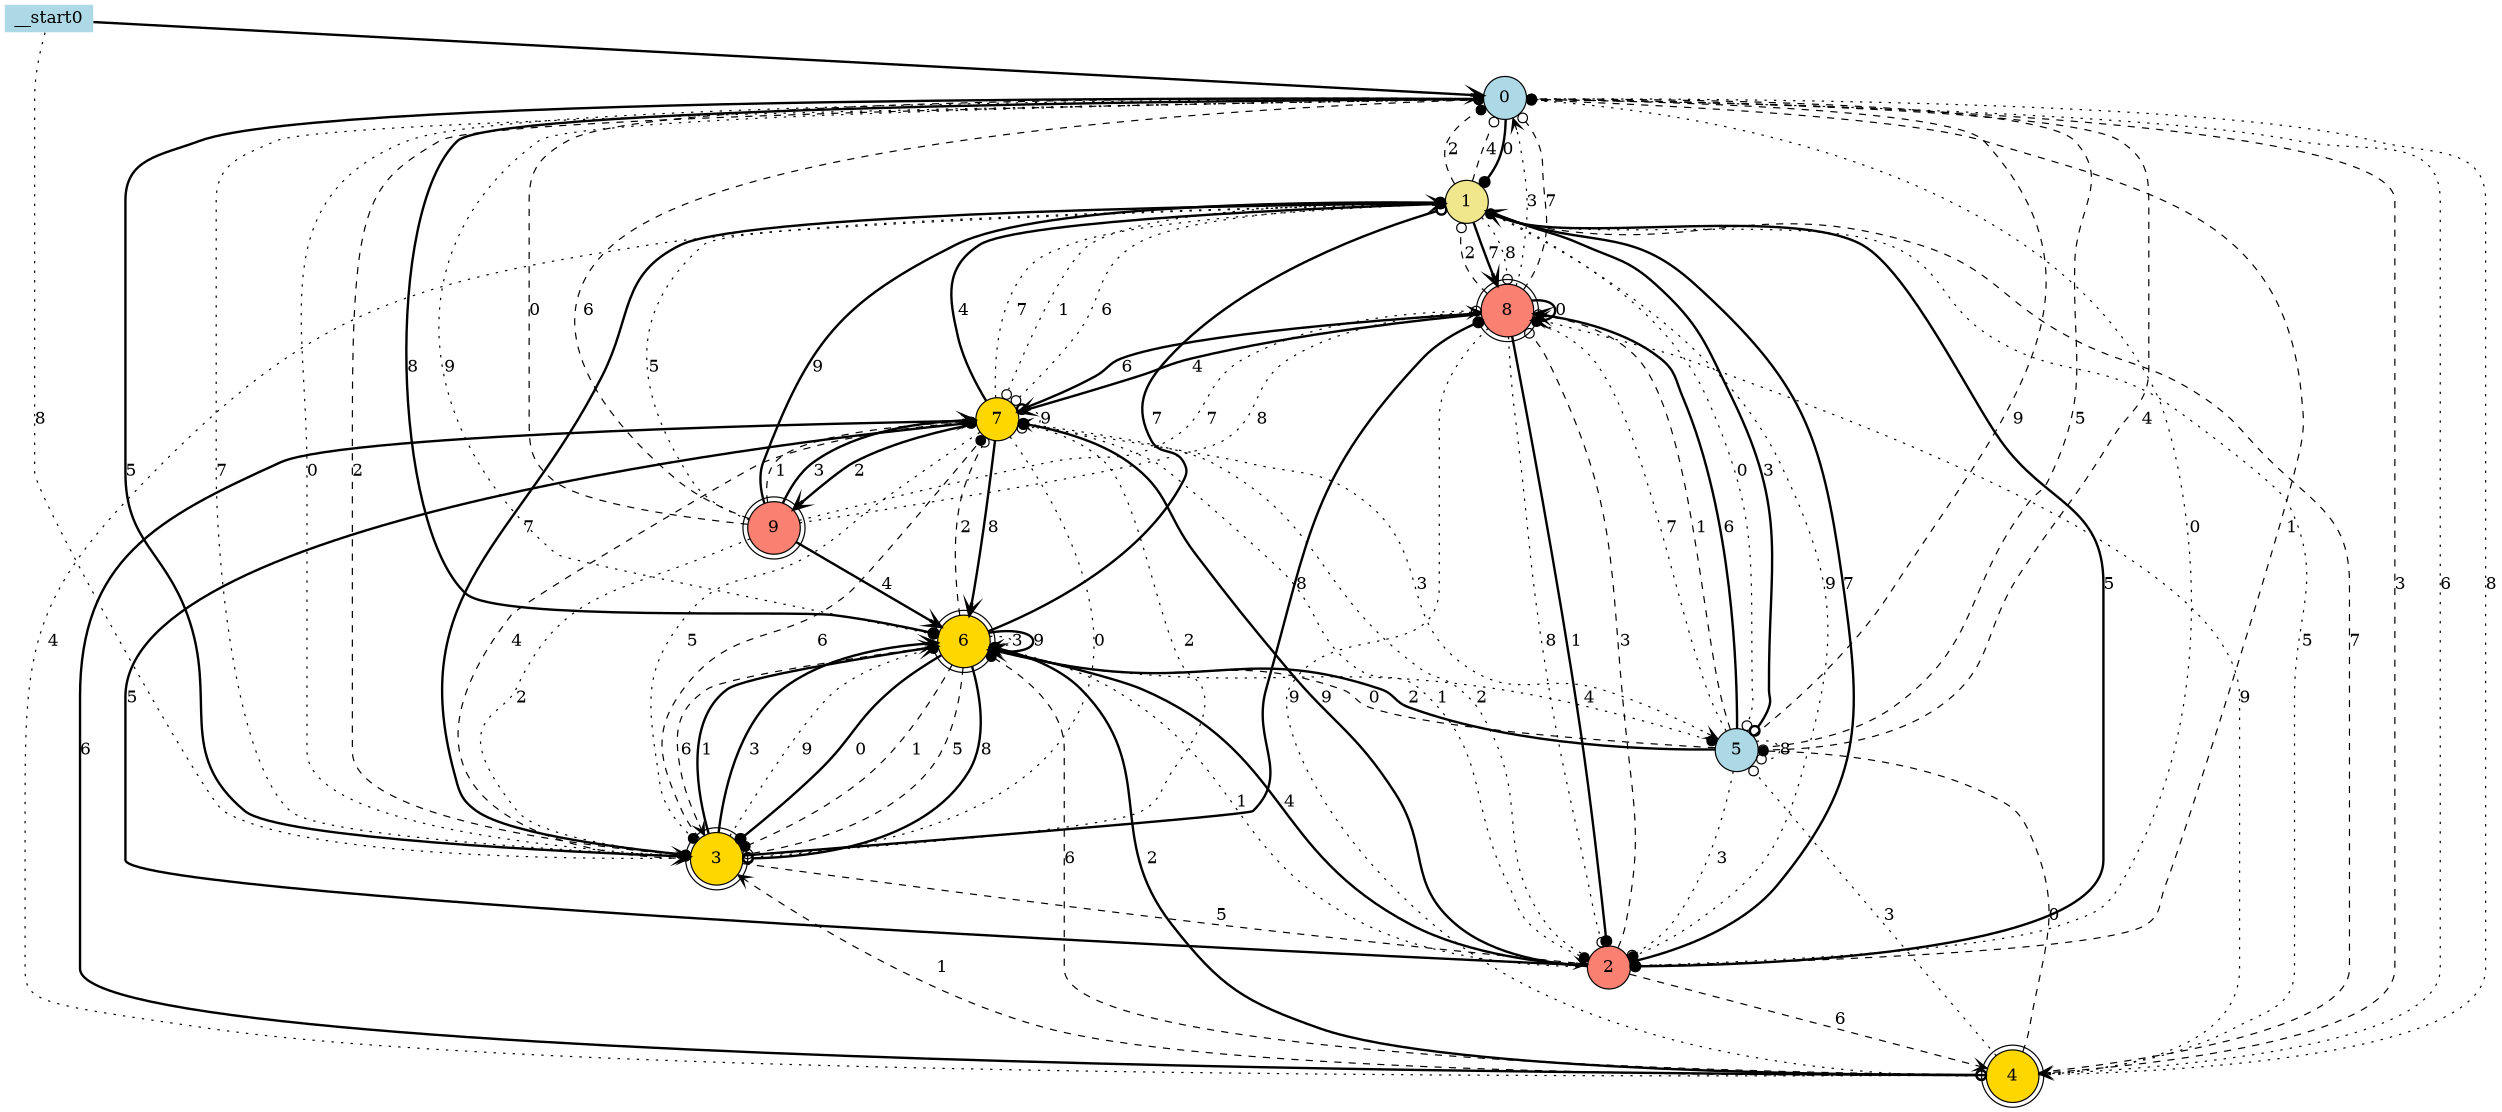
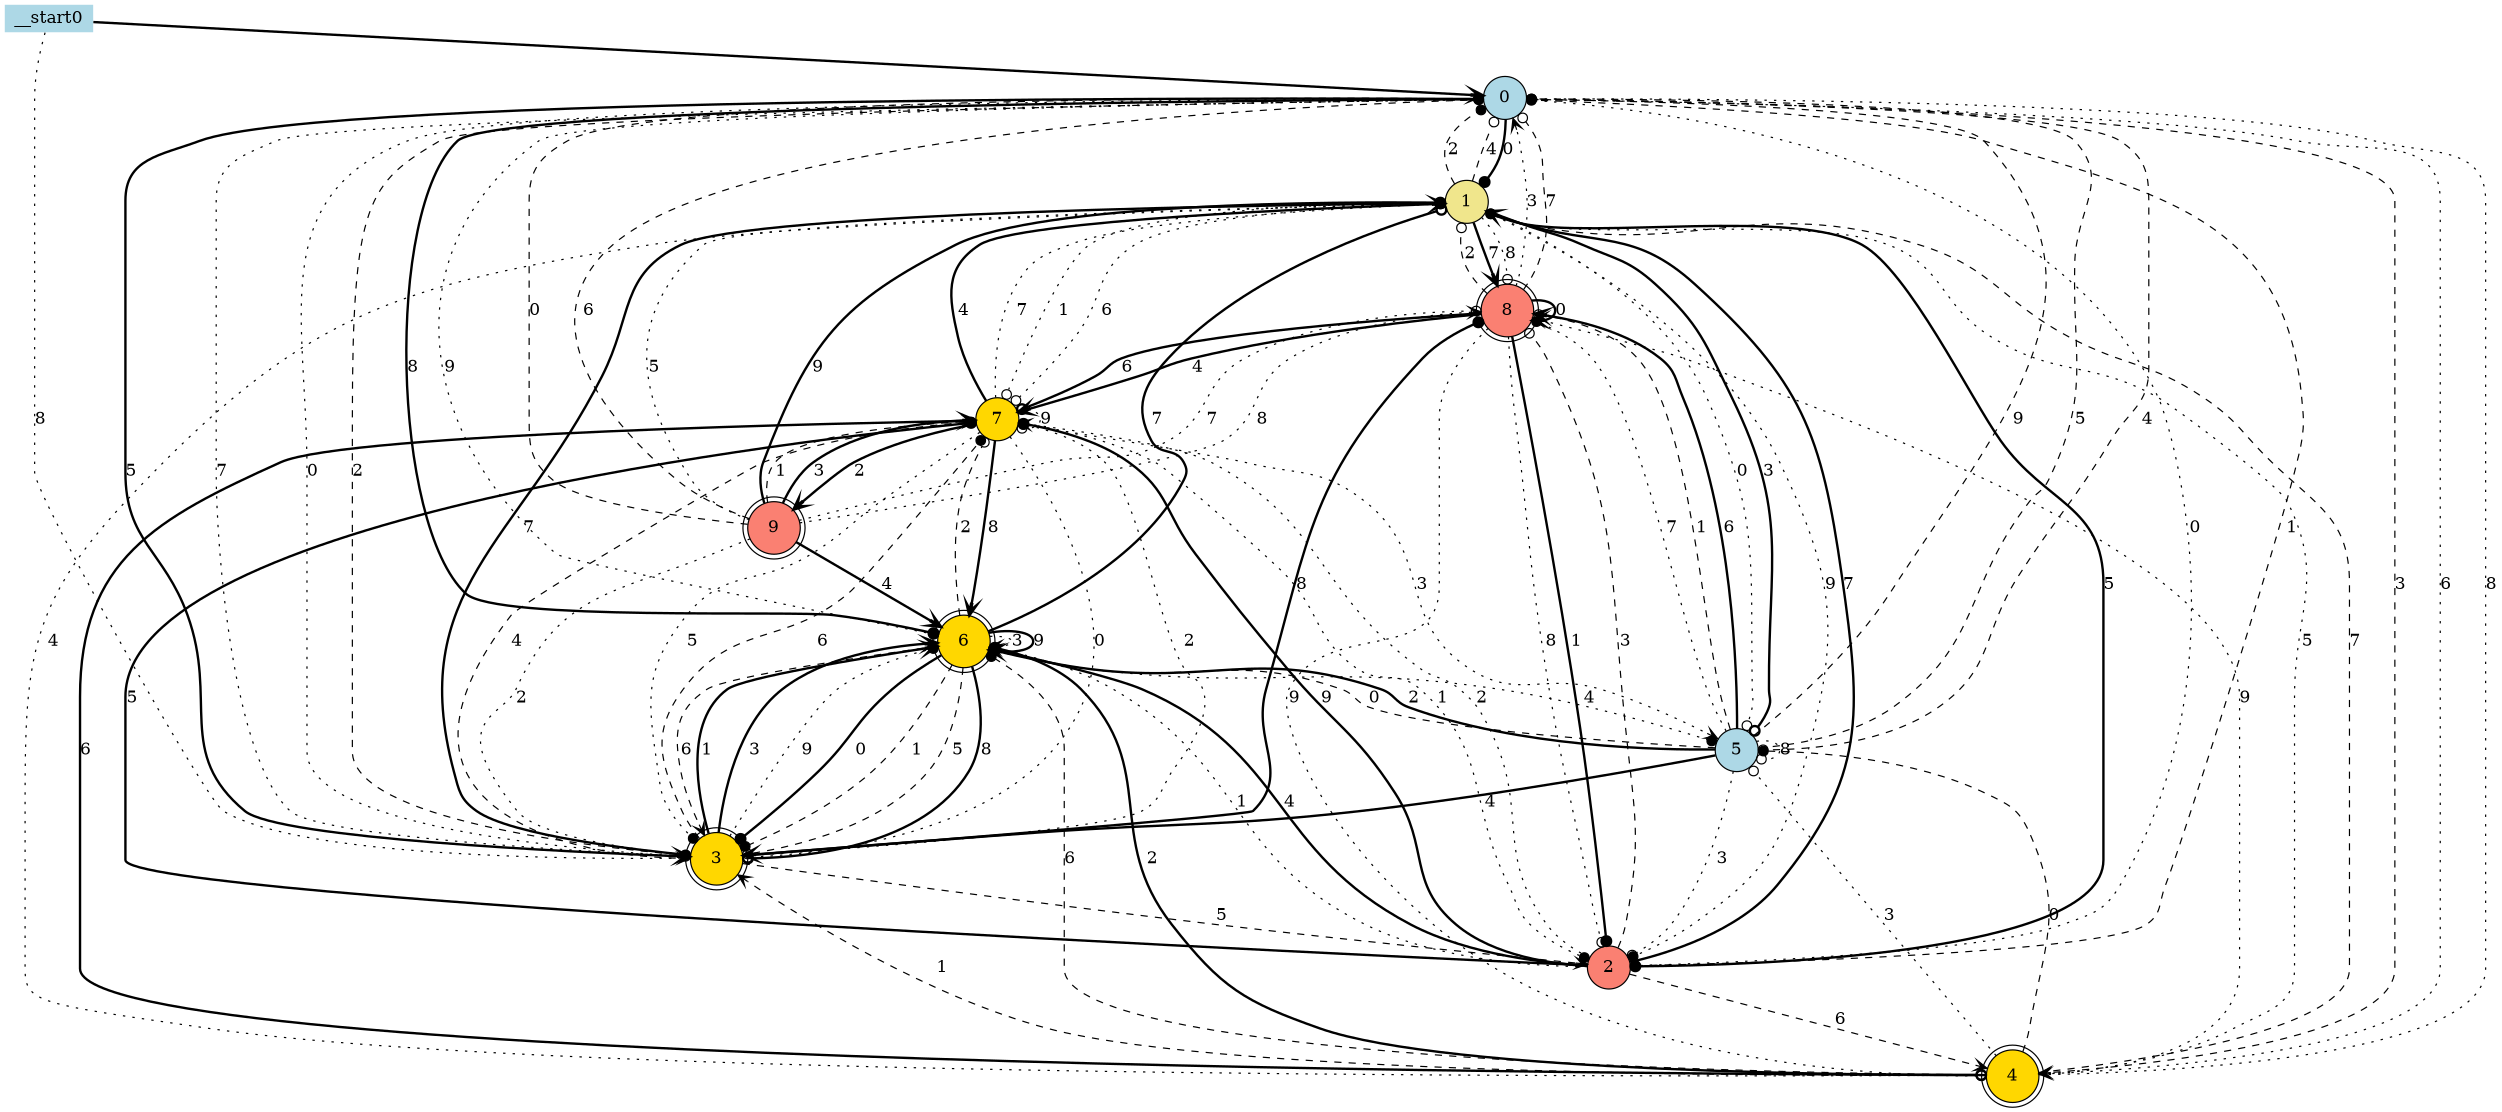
  digraph {
    node [fillcolor=gold shape=circle style=filled]
    edge [arrowhead=odot style=dotted]
    n1 [fillcolor=lightblue label=0]
    n2 [fillcolor=khaki label=1]
    n3 [fillcolor=salmon label=2]
    n4 [label=3 shape=doublecircle]
    n5 [label=4 shape=doublecircle]
    n6 [fillcolor=lightblue label=5]
    n7 [label=6 shape=doublecircle]
    n8 [label=7]
    n9 [fillcolor=salmon label=8 shape=doublecircle]
    n10 [fillcolor=salmon label=9 shape=doublecircle]
    __start0 [fillcolor=lightblue height=0 shape=none width=0]
    n1 -> n2 [arrowhead=dot label=0 style=bold]
    n1 -> n3 [label=1 style=dashed]
    n1 -> n4 [arrowhead=dot label=2 style=dashed]
    n1 -> n4 [arrowhead=vee label=5 style=bold]
    n1 -> n4 [label=7]
    n1 -> n5 [arrowhead=vee label=3 style=dashed]
    n1 -> n5 [arrowhead=vee label=6]
    n1 -> n6 [label=4 style=dashed]
    n1 -> n7 [arrowhead=dot label=8 style=bold]
    n1 -> n7 [label=9]
    n2 -> n1 [arrowhead=dot label=2 style=dashed]
    n2 -> n1 [label=4 style=dashed]
    n2 -> n3 [arrowhead=dot label=5 style=bold]
    n2 -> n3 [arrowhead=dot label=9]
    n2 -> n6 [label=0]
    n2 -> n6 [label=3 style=bold]
    n2 -> n8 [label=1]
    n2 -> n8 [label=6]
    n2 -> n9 [arrowhead=vee label=7 style=bold]
    n2 -> n9 [label=8]
    n3 -> n1 [arrowhead=dot label=0]
    n3 -> n2 [arrowhead=vee label=7 style=bold]
    n3 -> n5 [arrowhead=vee label=6 style=dashed]
    n3 -> n7 [arrowhead=vee label=1]
    n3 -> n7 [label=4 style=bold]
    n3 -> n8 [arrowhead=vee label=2]
    n3 -> n8 [arrowhead=dot label=5 style=bold]
    n3 -> n8 [arrowhead=dot label=9 style=bold]
    n3 -> n9 [label=3 style=dashed]
    n4 -> n1 [label=0]
    n4 -> n2 [label=7 style=bold]
    n4 -> n3 [arrowhead=vee label=5 style=dashed]
    n4 -> n7 [arrowhead=vee label=1 style=bold]
    n4 -> n7 [arrowhead=vee label=3 style=bold]
    n4 -> n7 [arrowhead=dot label=9]
    n4 -> n8 [label=2]
    n4 -> n8 [arrowhead=dot label=4 style=dashed]
    n4 -> n8 [arrowhead=dot label=6 style=dashed]
    n4 -> n9 [arrowhead=dot label=8 style=bold]
    n5 -> n1 [arrowhead=dot label=8]
    n5 -> n2 [label=4]
    n5 -> n2 [arrowhead=dot label=5]
    n5 -> n2 [arrowhead=dot label=7 style=dashed]
    n5 -> n4 [arrowhead=vee label=1 style=dashed]
    n5 -> n6 [arrowhead=dot label=0 style=dashed]
    n5 -> n6 [label=3]
    n5 -> n7 [arrowhead=dot label=2 style=bold]
    n5 -> n7 [arrowhead=dot label=6 style=dashed]
    n5 -> n9 [arrowhead=vee label=9]
    n6 -> n1 [arrowhead=dot label=5 style=dashed]
    n6 -> n1 [arrowhead=dot label=9 style=dashed]
    n6 -> n3 [label=3]
+   n6 -> n4 [arrowhead=vee label=4 style=bold]
    n6 -> n6 [label=8]
    n6 -> n7 [label=0 style=dashed]
    n6 -> n7 [arrowhead=dot label=2 style=bold]
    n6 -> n9 [label=1 style=dashed]
    n6 -> n9 [arrowhead=vee label=6 style=bold]
    n6 -> n9 [arrowhead=dot label=7]
    n7 -> n2 [label=7 style=bold]
    n7 -> n4 [arrowhead=dot label=0 style=bold]
    n7 -> n4 [arrowhead=dot label=1 style=dashed]
    n7 -> n4 [label=5 style=dashed]
    n7 -> n4 [arrowhead=vee label=6 style=dashed]
    n7 -> n4 [label=8 style=bold]
    n7 -> n6 [arrowhead=dot label=4]
    n7 -> n7 [arrowhead=vee label=3]
    n7 -> n7 [arrowhead=vee label=9 style=bold]
    n7 -> n8 [label=2 style=dashed]
    n8 -> n2 [arrowhead=vee label=4 style=bold]
    n8 -> n2 [arrowhead=dot label=7]
    n8 -> n3 [arrowhead=dot label=1]
    n8 -> n4 [label=0]
    n8 -> n4 [arrowhead=dot label=5]
    n8 -> n5 [label=6 style=bold]
    n8 -> n6 [arrowhead=vee label=3]
    n8 -> n7 [arrowhead=vee label=8 style=bold]
    n8 -> n8 [label=9]
    n8 -> n10 [arrowhead=vee label=2 style=bold]
    n9 -> n1 [arrowhead=vee label=3]
    n9 -> n1 [label=7 style=dashed]
    n9 -> n2 [label=2 style=dashed]
    n9 -> n3 [arrowhead=dot label=1 style=bold]
    n9 -> n3 [label=8]
    n9 -> n5 [label=9]
    n9 -> n8 [arrowhead=vee label=4 style=bold]
    n9 -> n8 [label=6 style=bold]
    n9 -> n9 [arrowhead=vee label=0 style=bold]
    n10 -> n1 [arrowhead=dot label=0 style=dashed]
    n10 -> n1 [arrowhead=dot label=6 style=dashed]
    n10 -> n2 [label=5]
    n10 -> n2 [arrowhead=dot label=9 style=bold]
    n10 -> n4 [label=2]
    n10 -> n7 [arrowhead=vee label=4 style=bold]
    n10 -> n8 [arrowhead=vee label=1 style=dashed]
    n10 -> n8 [arrowhead=vee label=3 style=bold]
    n10 -> n9 [label=7]
    n10 -> n9 [arrowhead=vee label=8]
    __start0 -> n1 [arrowhead=vee style=bold]
    __start0 -> n4 [arrowhead=vee label=8]
  }
